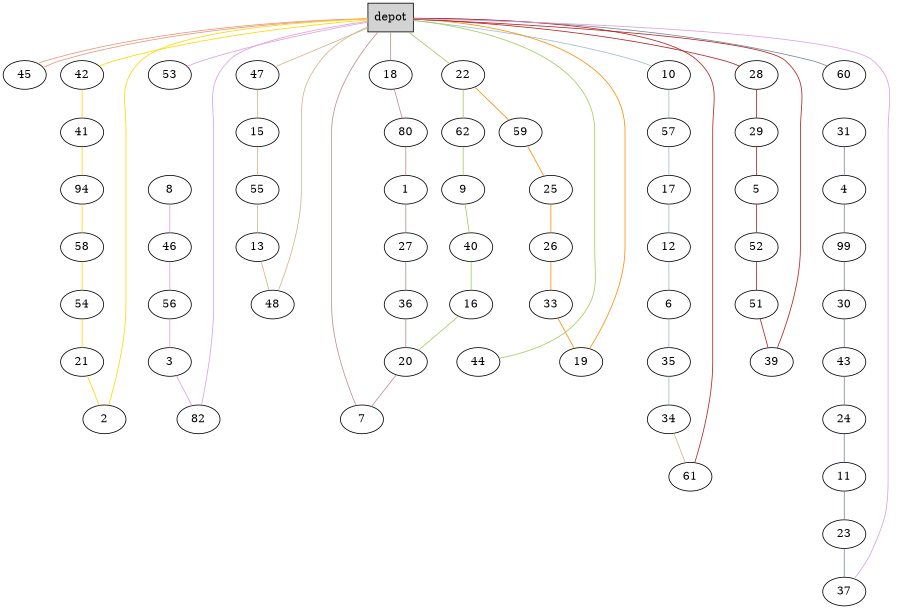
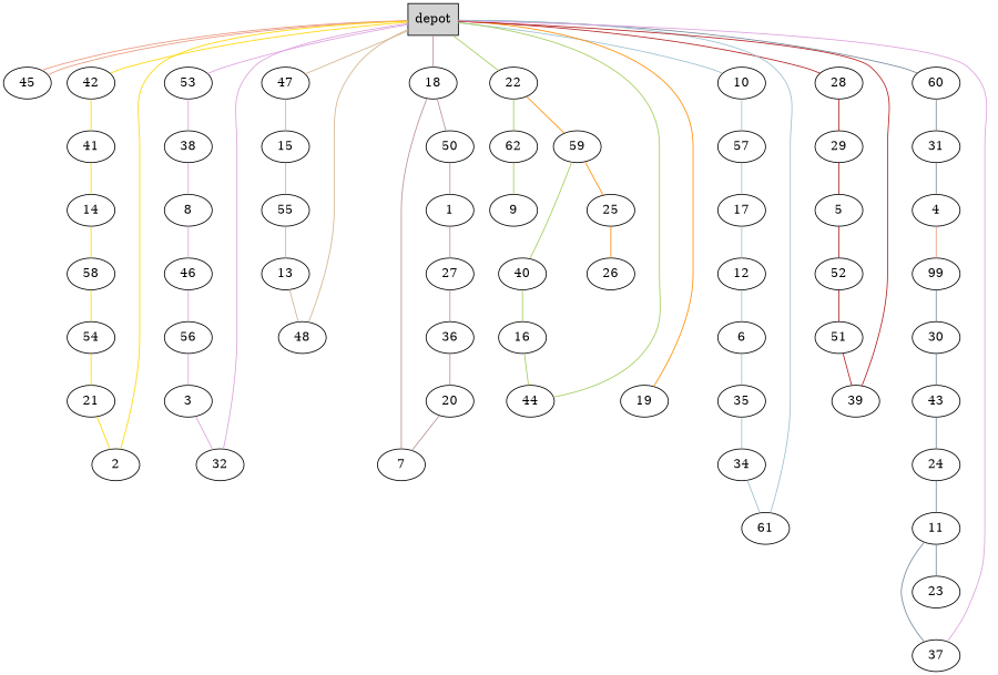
  graph {
    node [shape=ellipse]
    edge [color=lightslategray]
    n1 [label=depot shape=box style=filled]
    45
    42
    53
    47
    18
    22
    10
    28
    60
    41
+   38
    15
    59
    25
-   50 [label=80]
+   50
    62
    57
    29
    31
-   14 [label=94]
+   14
    58
    54
    21
    2
    8
    46
    56
    3
-   32 [label=82]
+   32
    55
    13
    48
    26
-   33
    19
    1
    27
    36
    20
    7
    9
    40
    16
    44
    17
    12
    6
    35
    34
    61
    5
    52
    51
    39
    4
    n57 [label=99]
    30
    43
    24
    11
    23
    37
    n1 -- 45 [color=darksalmon]
    n1 -- 42 [color=gold]
    n1 -- 53 [color=plum]
    n1 -- 47 [color=tan]
    n1 -- 18 [color=rosybrown]
    n1 -- 22 [color=darkolivegreen3]
    n1 -- 10 [color=lightblue3]
    n1 -- 28 [color=firebrick]
    n1 -- 60
    45 -- n1 [color=darksalmon]
    42 -- 41 [color=gold]
+   53 -- 38 [color=plum]
    47 -- 15 [color=tan]
    18 -- 50 [color=rosybrown]
    22 -- 59 [color=darkorange]
    22 -- 62 [color=darkolivegreen3]
    10 -- 57 [color=lightblue3]
    28 -- 29 [color=firebrick]
+   60 -- 31
    41 -- 14 [color=gold]
+   38 -- 8 [color=plum]
    15 -- 55 [color=tan]
    59 -- 25 [color=darkorange]
    25 -- 26 [color=darkorange]
    50 -- 1 [color=rosybrown]
    62 -- 9 [color=darkolivegreen3]
    57 -- 17 [color=lightblue3]
    29 -- 5 [color=firebrick]
    31 -- 4
    14 -- 58 [color=gold]
    58 -- 54 [color=gold]
    54 -- 21 [color=gold]
    21 -- 2 [color=gold]
    2 -- n1 [color=gold]
    8 -- 46 [color=plum]
    46 -- 56 [color=plum]
    56 -- 3 [color=plum]
    3 -- 32 [color=plum]
    32 -- n1 [color=plum]
    55 -- 13 [color=tan]
    13 -- 48 [color=tan]
    48 -- n1 [color=tan]
-   26 -- 33 [color=darkorange]
-   33 -- 19 [color=darkorange]
    19 -- n1 [color=darkorange]
    1 -- 27 [color=rosybrown]
    27 -- 36 [color=rosybrown]
    36 -- 20 [color=rosybrown]
    20 -- 7 [color=rosybrown]
-   7 -- n1 [color=rosybrown]
-   9 -- 40 [color=darkolivegreen3]
+   7 -- 18 [color=rosybrown]
+   59 -- 40 [color=darkolivegreen3]
    40 -- 16 [color=darkolivegreen3]
-   16 -- 20 [color=darkolivegreen3]
+   16 -- 44 [color=darkolivegreen3]
    44 -- n1 [color=darkolivegreen3]
    17 -- 12 [color=lightblue3]
    12 -- 6 [color=lightblue3]
    6 -- 35 [color=lightblue3]
    35 -- 34 [color=lightblue3]
-   34 -- 61 [color=tan]
-   61 -- n1 [color=firebrick]
+   34 -- 61 [color=lightblue3]
+   61 -- n1 [color=lightblue3]
    5 -- 52 [color=firebrick]
    52 -- 51 [color=firebrick]
    51 -- 39 [color=firebrick]
    39 -- n1 [color=firebrick]
-   4 -- n57
+   4 -- n57 [color=darksalmon]
    n57 -- 30
    30 -- 43
    43 -- 24
    24 -- 11
    11 -- 23
-   23 -- 37
+   11 -- 37
    37 -- n1 [color=plum]
  }
